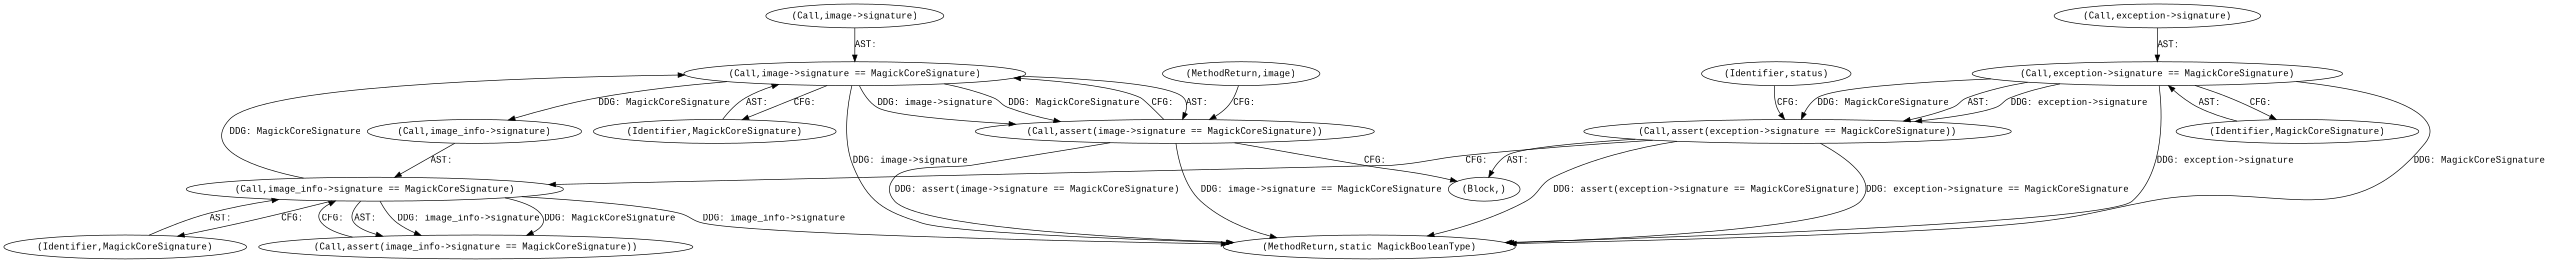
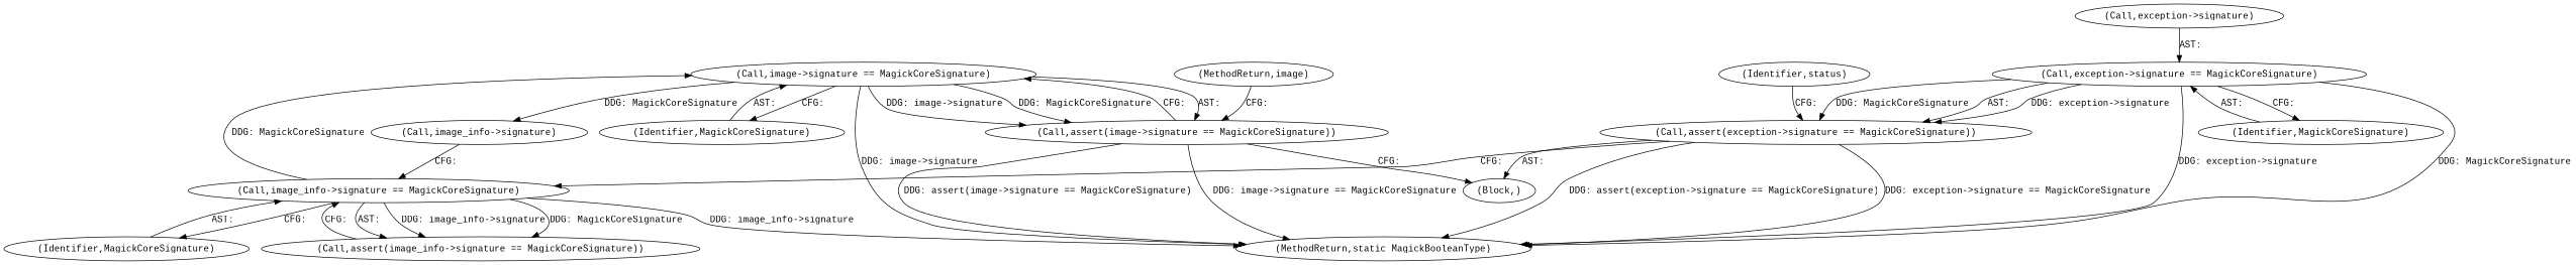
  digraph {
    fontname="Liberation Mono"
    node [fontname="Liberation Mono"]
    edge [fontname="Liberation Mono"]
    n1 [label="(Call,image->signature == MagickCoreSignature)"]
    n2 [label="(Call,assert(image->signature == MagickCoreSignature))"]
    n3 [label="(MethodReturn,static MagickBooleanType)"]
    n4 [label="(Identifier,MagickCoreSignature)"]
    n5 [label="(Call,image_info->signature)"]
    n6 [label="(Block,)"]
    n7 [label="(Call,exception->signature == MagickCoreSignature)"]
    n8 [label="(Call,assert(exception->signature == MagickCoreSignature))"]
    n9 [label="(Identifier,MagickCoreSignature)"]
    n10 [label="(Call,image_info->signature == MagickCoreSignature)"]
    n11 [label="(Identifier,MagickCoreSignature)"]
    n12 [label="(Call,assert(image_info->signature == MagickCoreSignature))"]
-   n13 [label="(Call,image->signature)"]
    n14 [label="(MethodReturn,image)"]
    n15 [label="(Call,exception->signature)"]
    n16 [label="(Identifier,status)"]
    n1 -> n2 [label="AST: "]
    n1 -> n2 [label="DDG: image->signature"]
    n1 -> n2 [label="DDG: MagickCoreSignature"]
    n1 -> n3 [label="DDG: image->signature"]
    n1 -> n4 [label="CFG: "]
    n1 -> n5 [label="DDG: MagickCoreSignature"]
    n2 -> n1 [label="CFG: "]
    n2 -> n3 [label="DDG: assert(image->signature == MagickCoreSignature)"]
    n2 -> n3 [label="DDG: image->signature == MagickCoreSignature"]
    n2 -> n6 [label="CFG: "]
    n4 -> n1 [label="AST: "]
-   n5 -> n10 [label="AST: "]
+   n5 -> n10 [label="CFG: "]
    n7 -> n3 [label="DDG: exception->signature"]
    n7 -> n3 [label="DDG: MagickCoreSignature"]
    n7 -> n8 [label="AST: "]
    n7 -> n8 [label="DDG: exception->signature"]
    n7 -> n8 [label="DDG: MagickCoreSignature"]
    n7 -> n9 [label="CFG: "]
    n8 -> n3 [label="DDG: assert(exception->signature == MagickCoreSignature)"]
    n8 -> n3 [label="DDG: exception->signature == MagickCoreSignature"]
    n8 -> n6 [label="AST: "]
    n8 -> n10 [label="CFG: "]
    n9 -> n7 [label="AST: "]
    n10 -> n1 [label="DDG: MagickCoreSignature"]
    n10 -> n3 [label="DDG: image_info->signature"]
    n10 -> n11 [label="CFG: "]
    n10 -> n12 [label="AST: "]
    n10 -> n12 [label="DDG: image_info->signature"]
    n10 -> n12 [label="DDG: MagickCoreSignature"]
    n11 -> n10 [label="AST: "]
    n12 -> n10 [label="CFG: "]
-   n13 -> n1 [label="AST: "]
    n14 -> n2 [label="CFG: "]
    n15 -> n7 [label="AST: "]
    n16 -> n8 [label="CFG: "]
  }
